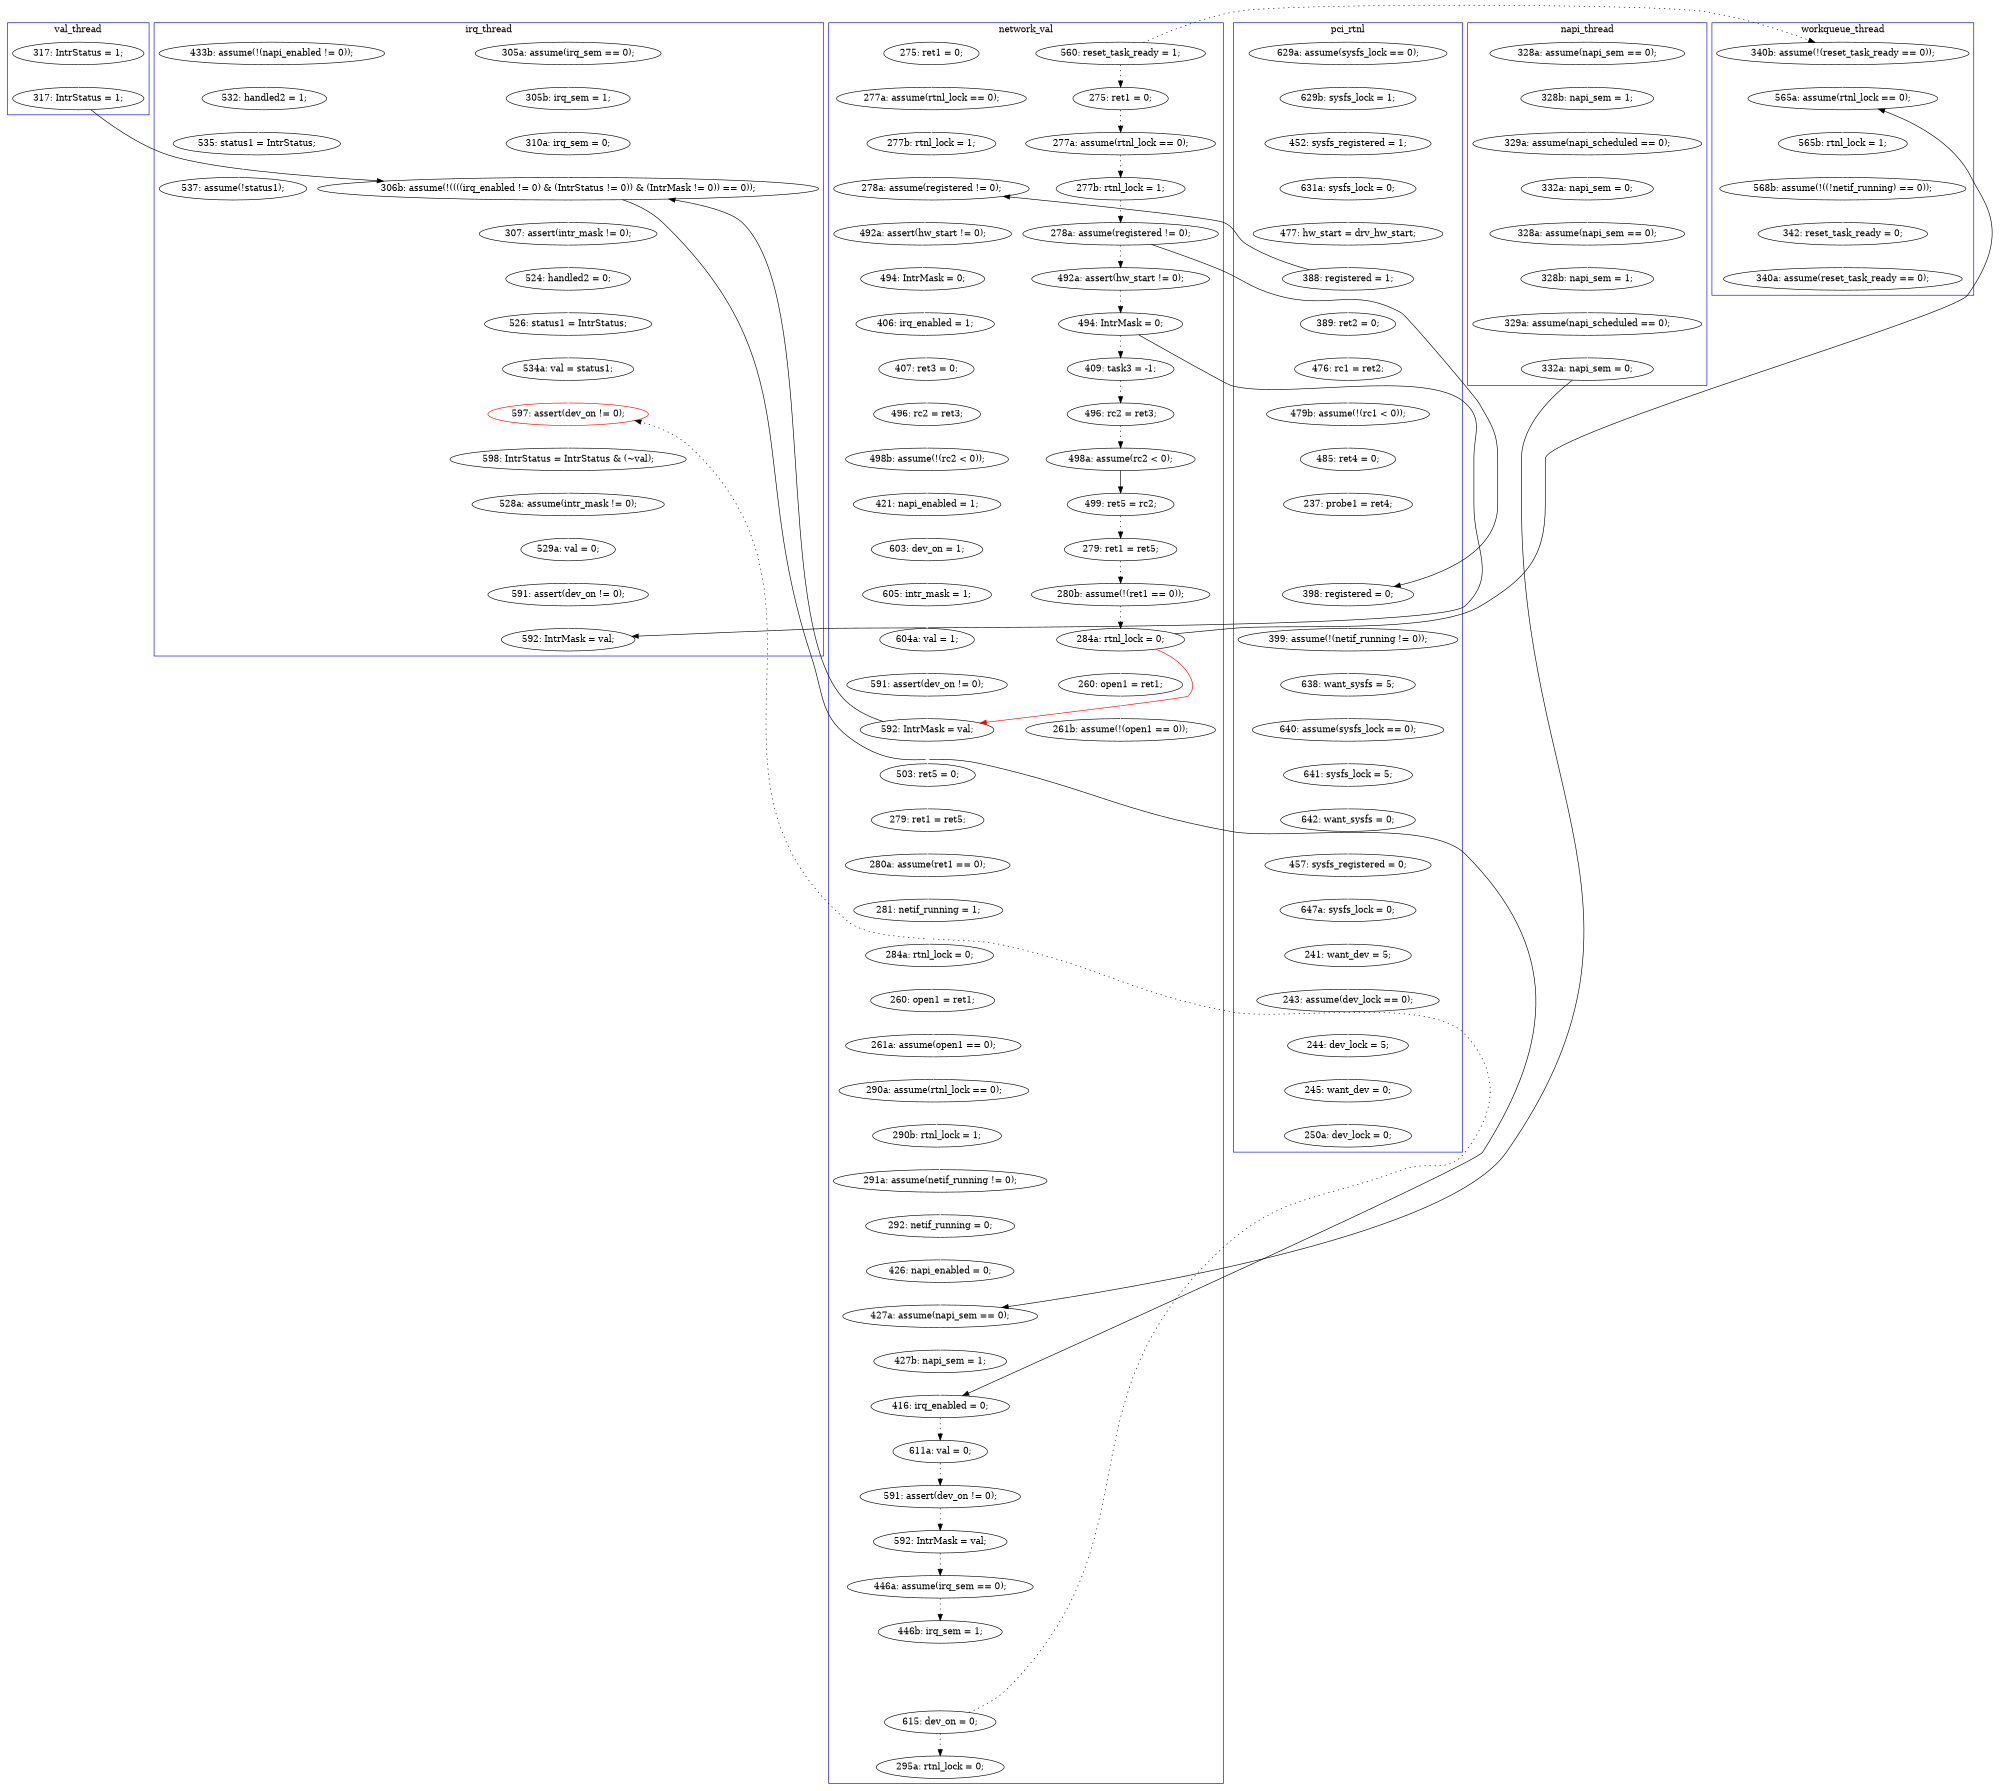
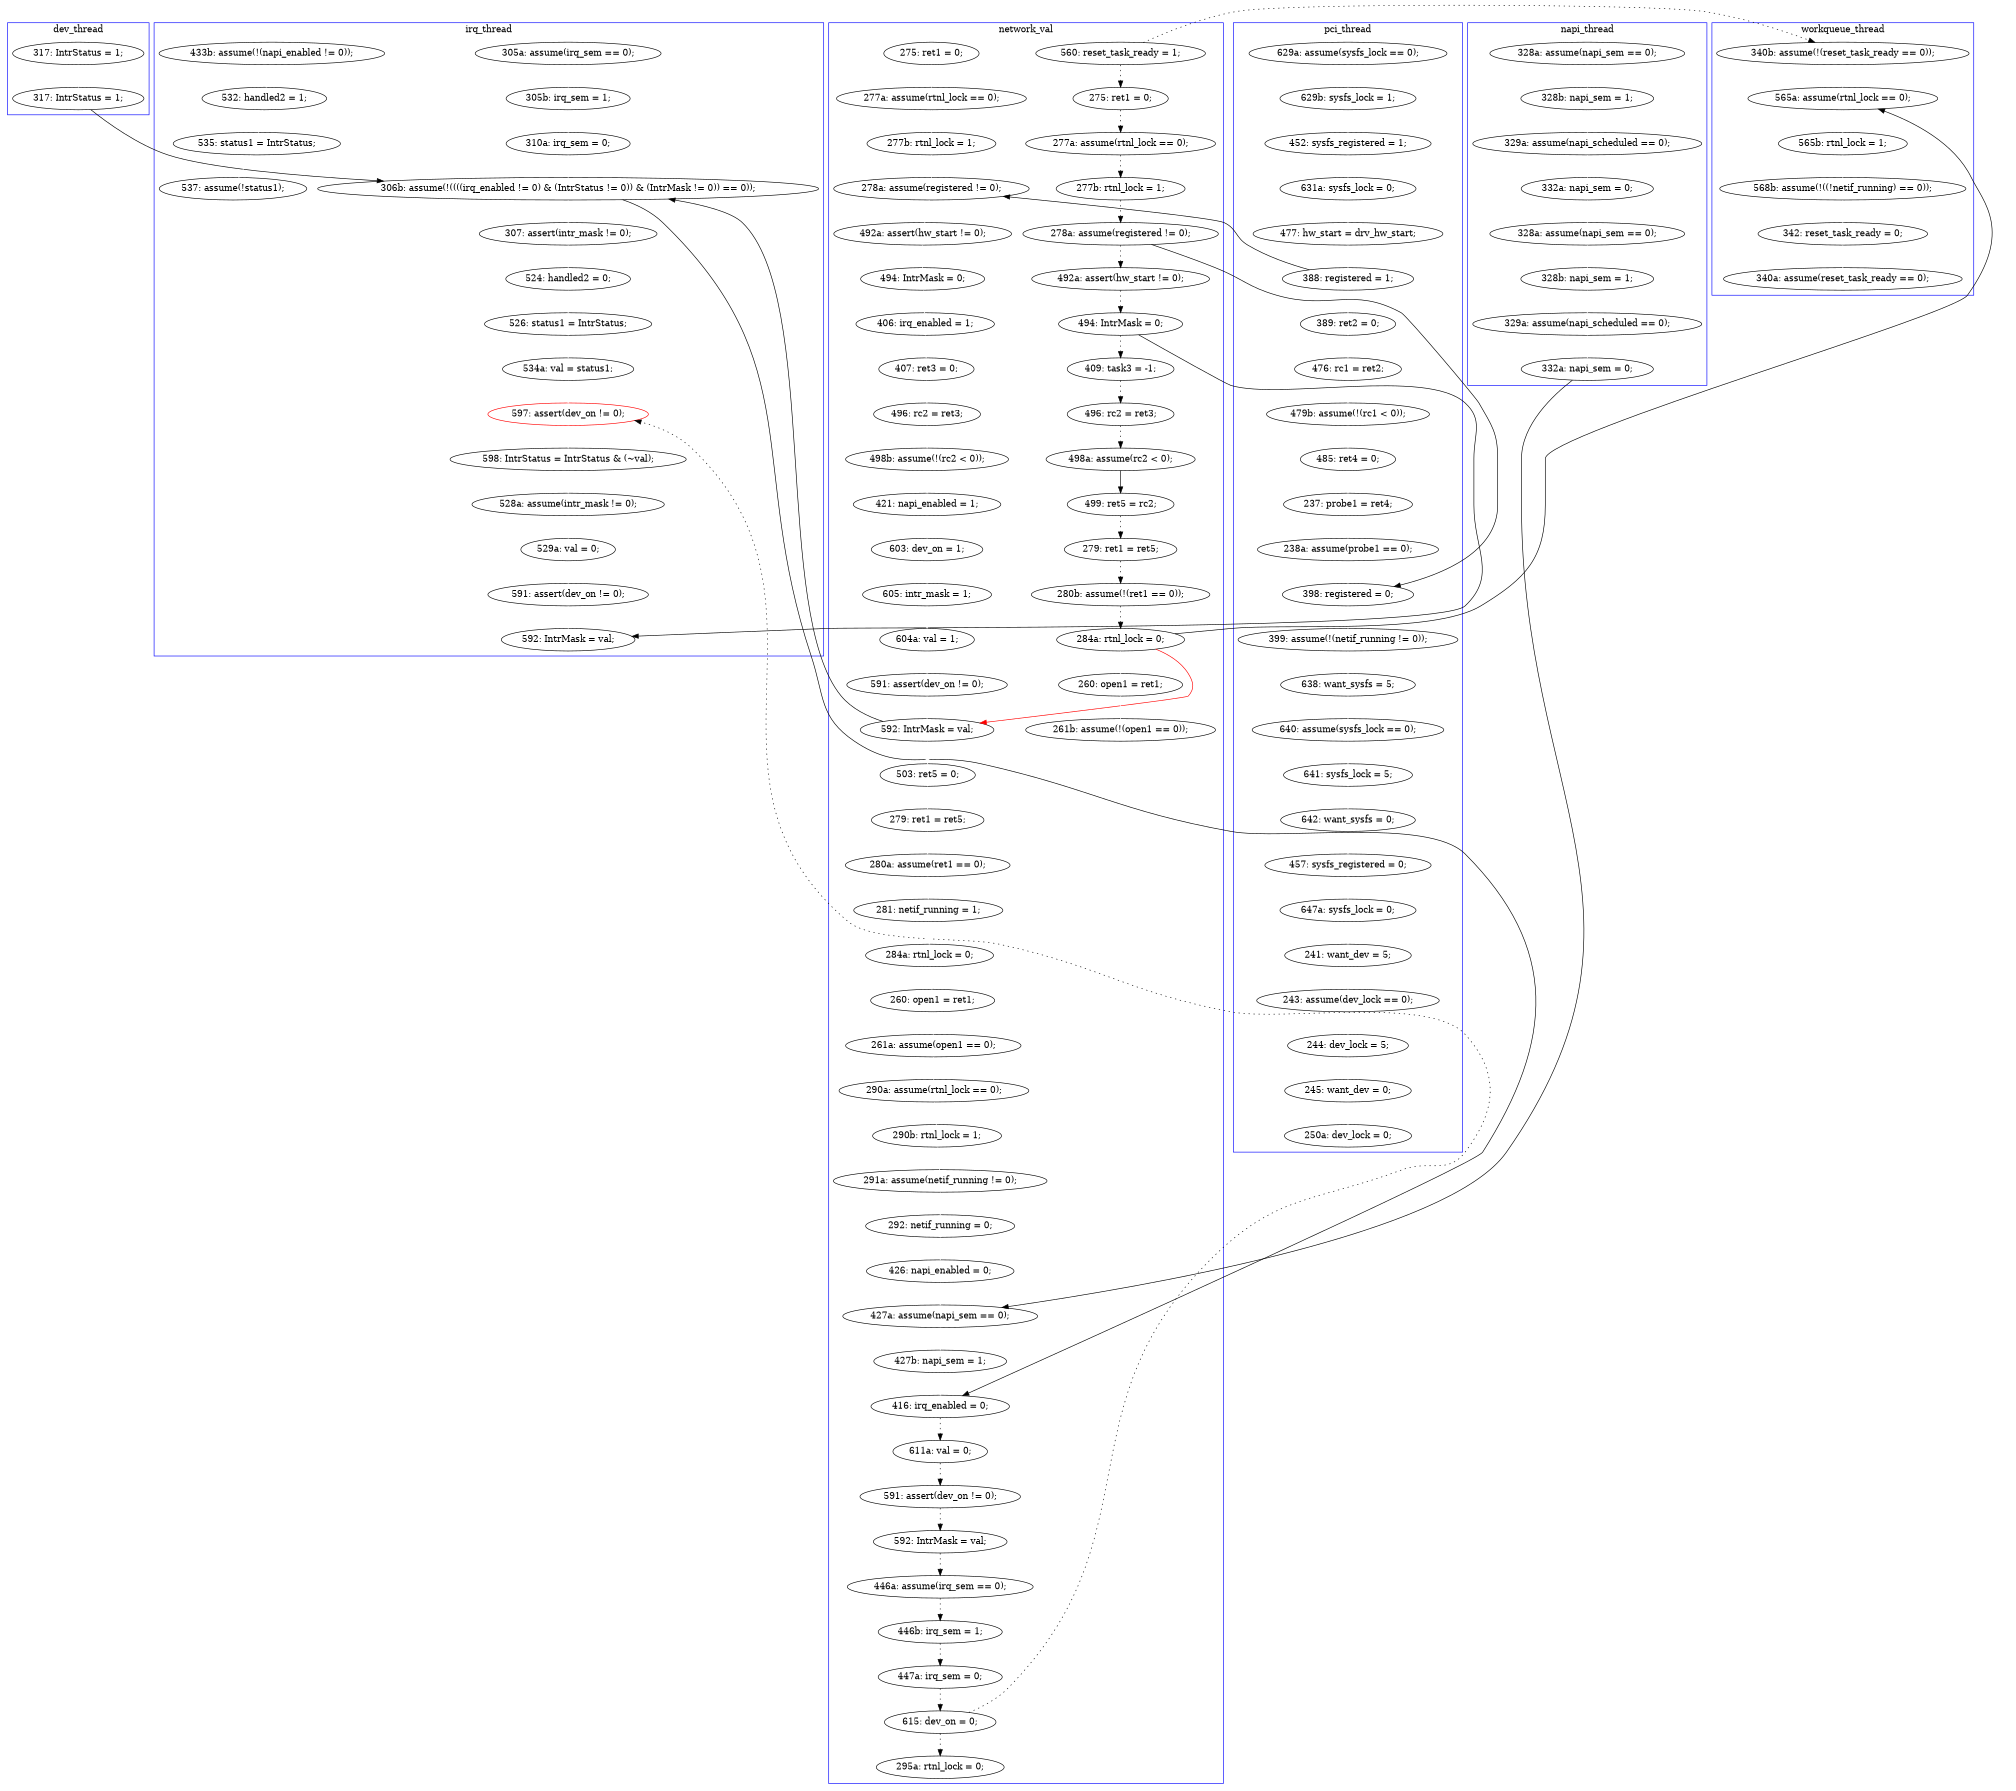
  digraph {
    edge [color=white style=solid]
    n1 [label="317: IntrStatus = 1;"]
    n2 [label="317: IntrStatus = 1;"]
    n3 [label="332a: napi_sem = 0;"]
    n4 [label="328a: assume(napi_sem == 0);"]
    n5 [label="328b: napi_sem = 1;"]
    n6 [label="329a: assume(napi_scheduled == 0);"]
    n7 [label="329a: assume(napi_scheduled == 0);"]
    n8 [label="328a: assume(napi_sem == 0);"]
    n9 [label="328b: napi_sem = 1;"]
    n10 [label="332a: napi_sem = 0;"]
    n11 [label="241: want_dev = 5;"]
    n12 [label="243: assume(dev_lock == 0);"]
    n13 [label="452: sysfs_registered = 1;"]
    n14 [label="631a: sysfs_lock = 0;"]
    n15 [label="479b: assume(!(rc1 < 0));"]
    n16 [label="485: ret4 = 0;"]
    n17 [label="629b: sysfs_lock = 1;"]
+   n18 [label="238a: assume(probe1 == 0);"]
    n19 [label="398: registered = 0;"]
    n20 [label="457: sysfs_registered = 0;"]
    n21 [label="647a: sysfs_lock = 0;"]
    n22 [label="642: want_sysfs = 0;"]
    n23 [label="244: dev_lock = 5;"]
    n24 [label="245: want_dev = 0;"]
    n25 [label="388: registered = 1;"]
    n26 [label="477: hw_start = drv_hw_start;"]
    n27 [label="476: rc1 = ret2;"]
    n28 [label="399: assume(!(netif_running != 0));"]
    n29 [label="638: want_sysfs = 5;"]
    n30 [label="237: probe1 = ret4;"]
    n31 [label="641: sysfs_lock = 5;"]
    n32 [label="640: assume(sysfs_lock == 0);"]
    n33 [label="389: ret2 = 0;"]
    n34 [label="250a: dev_lock = 0;"]
    n35 [label="629a: assume(sysfs_lock == 0);"]
    n36 [label="565a: assume(rtnl_lock == 0);"]
    n37 [label="342: reset_task_ready = 0;"]
    n38 [label="340a: assume(reset_task_ready == 0);"]
    n39 [label="565b: rtnl_lock = 1;"]
    n40 [label="568b: assume(!((!netif_running) == 0));"]
    n41 [label="340b: assume(!(reset_task_ready == 0));"]
    n42 [label="305a: assume(irq_sem == 0);"]
    n43 [label="305b: irq_sem = 1;"]
    n44 [label="591: assert(dev_on != 0);"]
    n45 [label="592: IntrMask = val;"]
    n46 [label="526: status1 = IntrStatus;"]
    n47 [label="534a: val = status1;"]
    n48 [label="532: handled2 = 1;"]
    n49 [label="535: status1 = IntrStatus;"]
    n50 [label="433b: assume(!(napi_enabled != 0));"]
    n51 [label="310a: irq_sem = 0;"]
    n52 [label="524: handled2 = 0;"]
    n53 [label="598: IntrStatus = IntrStatus & (~val);"]
    n54 [label="528a: assume(intr_mask != 0);"]
    n55 [color=red label="597: assert(dev_on != 0);"]
    n56 [label="307: assert(intr_mask != 0);"]
    n57 [label="306b: assume(!((((irq_enabled != 0) & (IntrStatus != 0)) & (IntrMask != 0)) == 0));"]
    n58 [label="529a: val = 0;"]
    n59 [label="537: assume(!status1);"]
    n60 [label="494: IntrMask = 0;"]
    n61 [label="409: task3 = -1;"]
    n62 [label="427a: assume(napi_sem == 0);"]
    n63 [label="284a: rtnl_lock = 0;"]
    n64 [label="260: open1 = ret1;"]
    n65 [label="499: ret5 = rc2;"]
    n66 [label="279: ret1 = ret5;"]
    n67 [label="292: netif_running = 0;"]
    n68 [label="426: napi_enabled = 0;"]
    n69 [label="615: dev_on = 0;"]
    n70 [label="295a: rtnl_lock = 0;"]
    n71 [label="446a: assume(irq_sem == 0);"]
    n72 [label="446b: irq_sem = 1;"]
    n73 [label="278a: assume(registered != 0);"]
    n74 [label="492a: assert(hw_start != 0);"]
    n75 [label="280b: assume(!(ret1 == 0));"]
    n76 [label="275: ret1 = 0;"]
    n77 [label="277a: assume(rtnl_lock == 0);"]
    n78 [label="407: ret3 = 0;"]
    n79 [label="496: rc2 = ret3;"]
    n80 [label="494: IntrMask = 0;"]
    n81 [label="421: napi_enabled = 1;"]
    n82 [label="603: dev_on = 1;"]
    n83 [label="406: irq_enabled = 1;"]
+   n84 [label="447a: irq_sem = 0;"]
    n85 [label="290b: rtnl_lock = 1;"]
    n86 [label="291a: assume(netif_running != 0);"]
    n87 [label="560: reset_task_ready = 1;"]
    n88 [label="592: IntrMask = val;"]
    n89 [label="503: ret5 = 0;"]
    n90 [label="496: rc2 = ret3;"]
    n91 [label="498a: assume(rc2 < 0);"]
    n92 [label="277b: rtnl_lock = 1;"]
    n93 [label="281: netif_running = 1;"]
    n94 [label="284a: rtnl_lock = 0;"]
    n95 [label="591: assert(dev_on != 0);"]
    n96 [label="592: IntrMask = val;"]
    n97 [label="278a: assume(registered != 0);"]
    n98 [label="277a: assume(rtnl_lock == 0);"]
    n99 [label="605: intr_mask = 1;"]
    n100 [label="492a: assert(hw_start != 0);"]
    n101 [label="260: open1 = ret1;"]
    n102 [label="427b: napi_sem = 1;"]
    n103 [label="416: irq_enabled = 0;"]
    n104 [label="277b: rtnl_lock = 1;"]
    n105 [label="611a: val = 0;"]
    n106 [label="261b: assume(!(open1 == 0));"]
    n107 [label="498b: assume(!(rc2 < 0));"]
    n108 [label="275: ret1 = 0;"]
    n109 [label="261a: assume(open1 == 0);"]
    n110 [label="290a: assume(rtnl_lock == 0);"]
    n111 [label="280a: assume(ret1 == 0);"]
    n112 [label="604a: val = 1;"]
    n113 [label="591: assert(dev_on != 0);"]
    n114 [label="279: ret1 = ret5;"]
    subgraph cluster_1 {
      color=blue
-     label=val_thread
+     label=dev_thread
      n1
      n2
    }
    subgraph cluster_2 {
      color=blue
      label=napi_thread
      n3
      n4
      n5
      n6
      n7
      n8
      n9
      n10
    }
    subgraph cluster_3 {
      color=blue
-     label=pci_rtnl
+     label=pci_thread
      n11
      n12
      n13
      n14
      n15
      n16
      n17
+     n18
      n19
      n20
      n21
      n22
      n23
      n24
      n25
      n26
      n27
      n28
      n29
      n30
      n31
      n32
      n33
      n34
      n35
    }
    subgraph cluster_4 {
      color=blue
      label=workqueue_thread
      n36
      n37
      n38
      n39
      n40
      n41
    }
    subgraph cluster_5 {
      color=blue
      label=irq_thread
      n42
      n43
      n44
      n45
      n46
      n47
      n48
      n49
      n50
      n51
      n52
      n53
      n54
      n55
      n56
      n57
      n58
      n59
    }
    subgraph cluster_6 {
      color=blue
      label=network_val
      n60
      n61
      n62
      n63
      n64
      n65
      n66
      n67
      n68
      n69
      n70
      n71
      n72
      n73
      n74
      n75
      n76
      n77
      n78
      n79
      n80
      n81
      n82
      n83
+     n84
      n85
      n86
      n87
      n88
      n89
      n90
      n91
      n92
      n93
      n94
      n95
      n96
      n97
      n98
      n99
      n100
      n101
      n102
      n103
      n104
      n105
      n106
      n107
      n108
      n109
      n110
      n111
      n112
      n113
      n114
    }
    n1 -> n2
    n2 -> n57 [color=black constraint=false]
    n3 -> n62 [color=black constraint=false]
    n4 -> n5
    n5 -> n7
    n6 -> n3
    n7 -> n10
    n8 -> n9
    n9 -> n6
    n10 -> n8
    n11 -> n12
    n12 -> n23
    n13 -> n14
    n14 -> n26
    n15 -> n16
    n16 -> n30
    n17 -> n13
+   n18 -> n19
    n19 -> n28
    n20 -> n21
    n21 -> n11
    n22 -> n20
    n23 -> n24
    n24 -> n34
    n25 -> n33
    n25 -> n73 [color=black constraint=false]
    n26 -> n25
    n27 -> n15
    n28 -> n29
    n29 -> n32
+   n30 -> n18
    n31 -> n22
    n32 -> n31
    n33 -> n27
    n35 -> n17
    n36 -> n39
    n37 -> n38
    n39 -> n40
    n40 -> n37
    n41 -> n36
    n42 -> n43
    n43 -> n51
    n44 -> n45
    n46 -> n47
    n47 -> n55
    n48 -> n49
    n49 -> n59
    n50 -> n48
    n51 -> n57
    n52 -> n46
    n53 -> n54
    n54 -> n58
    n55 -> n53
    n56 -> n52
    n57 -> n56
    n57 -> n103 [color=black constraint=false]
    n58 -> n44
    n60 -> n45 [color=black constraint=false]
    n60 -> n61 [color=black style=dotted]
    n61 -> n90 [color=black style=dotted]
    n62 -> n102
    n63 -> n36 [color=black constraint=false]
    n63 -> n64
    n63 -> n88 [color=red constraint=false]
    n64 -> n106
    n65 -> n66 [color=black style=dotted]
    n66 -> n75 [color=black style=dotted]
    n67 -> n68
    n68 -> n62
    n69 -> n55 [color=black constraint=false style=dotted]
    n69 -> n70 [color=black style=dotted]
    n71 -> n72 [color=black style=dotted]
+   n72 -> n84 [color=black style=dotted]
    n73 -> n74
    n74 -> n80
    n75 -> n63 [color=black style=dotted]
    n76 -> n77 [color=black style=dotted]
    n77 -> n104 [color=black style=dotted]
    n78 -> n79
    n79 -> n107
    n80 -> n83
    n81 -> n82
    n82 -> n99
    n83 -> n78
+   n84 -> n69 [color=black style=dotted]
    n85 -> n86
    n86 -> n67
    n87 -> n41 [color=black constraint=false style=dotted]
    n87 -> n76 [color=black style=dotted]
    n88 -> n57 [color=black constraint=false]
    n88 -> n89
    n89 -> n114
    n90 -> n91 [color=black style=dotted]
    n91 -> n65 [color=black]
    n92 -> n73
    n93 -> n94
    n94 -> n101
    n95 -> n96 [color=black style=dotted]
    n96 -> n71 [color=black style=dotted]
    n97 -> n19 [color=black constraint=false]
    n97 -> n100 [color=black style=dotted]
    n98 -> n92
    n99 -> n112
    n100 -> n60 [color=black style=dotted]
    n101 -> n109
    n102 -> n103
    n103 -> n105 [color=black style=dotted]
    n104 -> n97 [color=black style=dotted]
    n105 -> n95 [color=black style=dotted]
    n107 -> n81
    n108 -> n98
    n109 -> n110
    n110 -> n85
    n111 -> n93
    n112 -> n113
    n113 -> n88
    n114 -> n111
  }
